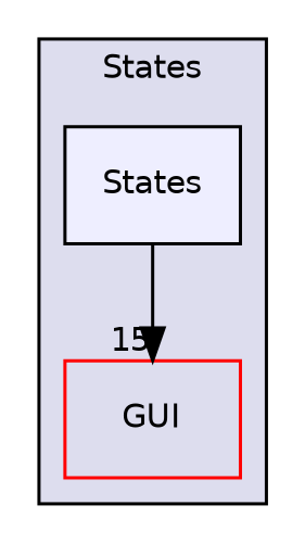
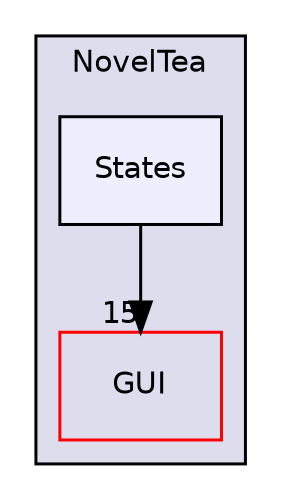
  digraph {
    compound=true
    node [fontname=Helvetica fontsize=10 shape=box]
    n1 [color=red label=GUI]
    n2 [fillcolor="#eeeeff" label=States pencolor=black style=filled]
    subgraph cluster_1 {
      bgcolor="#ddddee"
      fontname=Helvetica
      fontsize=10
-     label=States
+     label=NovelTea
      pencolor=black
      n1
      n2
    }
    n2 -> n1 [headlabel=15 labeldistance=1.5 labelfontname=Helvetica labelfontsize=10]
  }
